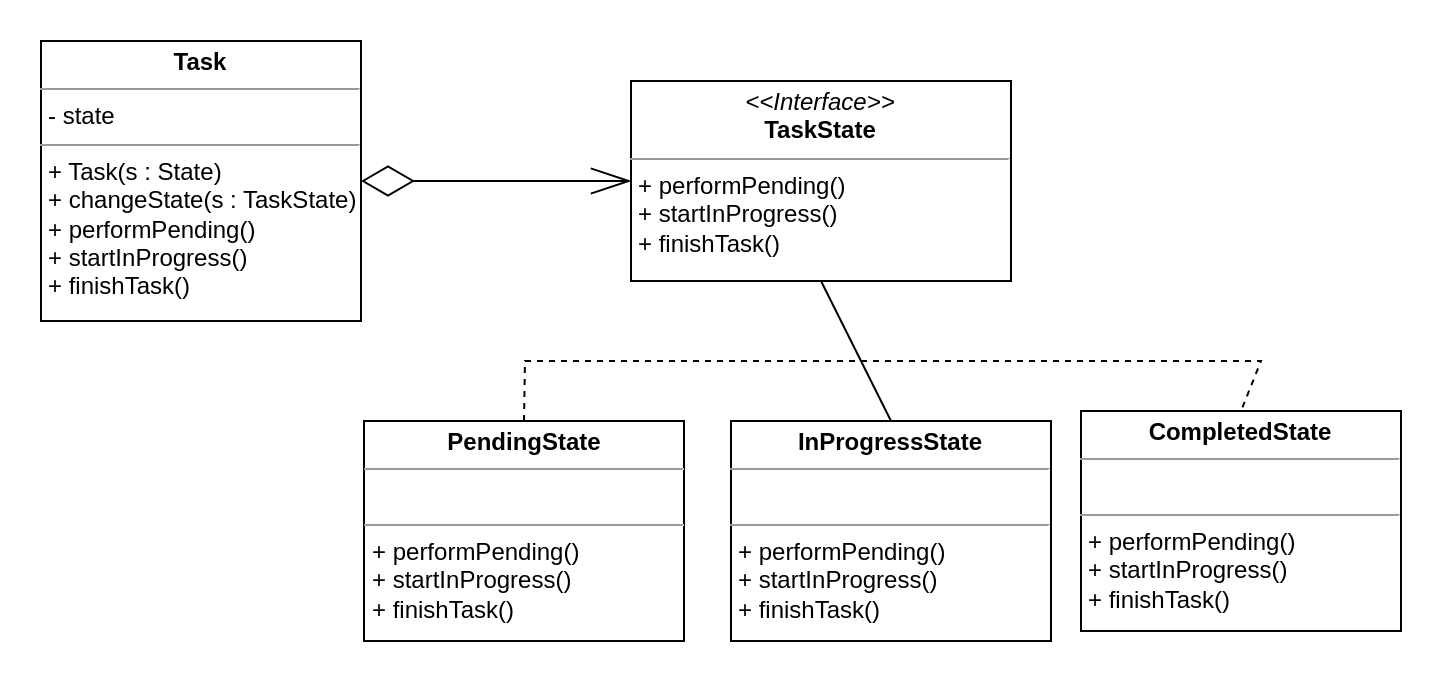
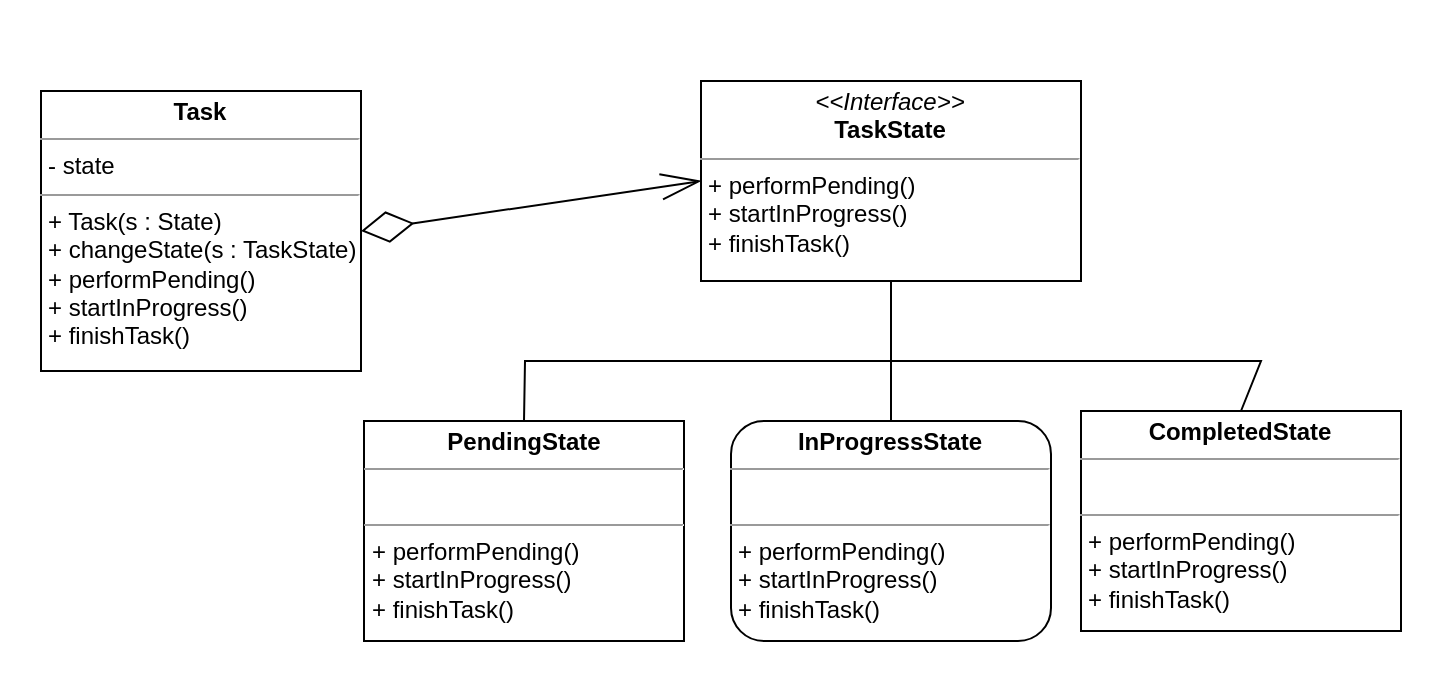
  <mxCell id="0" />
  <mxCell id="1" parent="0" />
- <mxCell id="2" value="&lt;p style=&quot;margin:0px;margin-top:4px;text-align:center;&quot;&gt;&lt;b&gt;Task&lt;/b&gt;&lt;/p&gt;&lt;hr size=&quot;1&quot;&gt;&lt;p style=&quot;margin:0px;margin-left:4px;&quot;&gt;- state&lt;/p&gt;&lt;hr size=&quot;1&quot;&gt;&lt;p style=&quot;margin:0px;margin-left:4px;&quot;&gt;+ Task(s : State)&lt;/p&gt;&lt;p style=&quot;margin:0px;margin-left:4px;&quot;&gt;+ changeState(s : TaskState)&lt;/p&gt;&lt;p style=&quot;border-color: var(--border-color); margin: 0px 0px 0px 4px;&quot;&gt;+ performPending()&lt;/p&gt;&lt;p style=&quot;border-color: var(--border-color); margin: 0px 0px 0px 4px;&quot;&gt;+ startInProgress()&lt;/p&gt;&lt;p style=&quot;border-color: var(--border-color); margin: 0px 0px 0px 4px;&quot;&gt;+ finishTask()&lt;/p&gt;" style="verticalAlign=top;align=left;overflow=fill;fontSize=12;fontFamily=Helvetica;html=1;whiteSpace=wrap;" parent="1" vertex="1"><mxGeometry x="20" y="20" width="160" height="140" as="geometry" /></mxCell>
- <mxCell id="3" value="&lt;p style=&quot;margin:0px;margin-top:4px;text-align:center;&quot;&gt;&lt;i&gt;&amp;lt;&amp;lt;Interface&amp;gt;&amp;gt;&lt;/i&gt;&lt;br&gt;&lt;b&gt;TaskState&lt;/b&gt;&lt;/p&gt;&lt;hr size=&quot;1&quot;&gt;&lt;p style=&quot;border-color: var(--border-color); margin: 0px 0px 0px 4px;&quot;&gt;+ performPending()&lt;/p&gt;&lt;p style=&quot;border-color: var(--border-color); margin: 0px 0px 0px 4px;&quot;&gt;+ startInProgress()&lt;/p&gt;&lt;p style=&quot;border-color: var(--border-color); margin: 0px 0px 0px 4px;&quot;&gt;+ finishTask()&lt;/p&gt;&lt;p style=&quot;border-color: var(--border-color); margin: 0px 0px 0px 4px;&quot;&gt;&lt;br&gt;&lt;/p&gt;" style="verticalAlign=top;align=left;overflow=fill;fontSize=12;fontFamily=Helvetica;html=1;whiteSpace=wrap;" parent="1" vertex="1"><mxGeometry x="315" y="40" width="190" height="100" as="geometry" /></mxCell>
+ <mxCell id="2" value="&lt;p style=&quot;margin:0px;margin-top:4px;text-align:center;&quot;&gt;&lt;b&gt;Task&lt;/b&gt;&lt;/p&gt;&lt;hr size=&quot;1&quot;&gt;&lt;p style=&quot;margin:0px;margin-left:4px;&quot;&gt;- state&lt;/p&gt;&lt;hr size=&quot;1&quot;&gt;&lt;p style=&quot;margin:0px;margin-left:4px;&quot;&gt;+ Task(s : State)&lt;/p&gt;&lt;p style=&quot;margin:0px;margin-left:4px;&quot;&gt;+ changeState(s : TaskState)&lt;/p&gt;&lt;p style=&quot;border-color: var(--border-color); margin: 0px 0px 0px 4px;&quot;&gt;+ performPending()&lt;/p&gt;&lt;p style=&quot;border-color: var(--border-color); margin: 0px 0px 0px 4px;&quot;&gt;+ startInProgress()&lt;/p&gt;&lt;p style=&quot;border-color: var(--border-color); margin: 0px 0px 0px 4px;&quot;&gt;+ finishTask()&lt;/p&gt;" style="verticalAlign=top;align=left;overflow=fill;fontSize=12;fontFamily=Helvetica;html=1;whiteSpace=wrap;" parent="1" vertex="1"><mxGeometry x="20" y="45" width="160" height="140" as="geometry" /></mxCell>
+ <mxCell id="3" value="&lt;p style=&quot;margin:0px;margin-top:4px;text-align:center;&quot;&gt;&lt;i&gt;&amp;lt;&amp;lt;Interface&amp;gt;&amp;gt;&lt;/i&gt;&lt;br&gt;&lt;b&gt;TaskState&lt;/b&gt;&lt;/p&gt;&lt;hr size=&quot;1&quot;&gt;&lt;p style=&quot;border-color: var(--border-color); margin: 0px 0px 0px 4px;&quot;&gt;+ performPending()&lt;/p&gt;&lt;p style=&quot;border-color: var(--border-color); margin: 0px 0px 0px 4px;&quot;&gt;+ startInProgress()&lt;/p&gt;&lt;p style=&quot;border-color: var(--border-color); margin: 0px 0px 0px 4px;&quot;&gt;+ finishTask()&lt;/p&gt;&lt;p style=&quot;border-color: var(--border-color); margin: 0px 0px 0px 4px;&quot;&gt;&lt;br&gt;&lt;/p&gt;" style="verticalAlign=top;align=left;overflow=fill;fontSize=12;fontFamily=Helvetica;html=1;whiteSpace=wrap;" parent="1" vertex="1"><mxGeometry x="350" y="40" width="190" height="100" as="geometry" /></mxCell>
  <mxCell id="4" value="&lt;p style=&quot;margin:0px;margin-top:4px;text-align:center;&quot;&gt;&lt;b&gt;PendingState&lt;/b&gt;&lt;/p&gt;&lt;hr size=&quot;1&quot;&gt;&lt;p style=&quot;margin:0px;margin-left:4px;&quot;&gt;&lt;br&gt;&lt;/p&gt;&lt;hr size=&quot;1&quot;&gt;&lt;p style=&quot;border-color: var(--border-color); margin: 0px 0px 0px 4px;&quot;&gt;+ performPending()&lt;/p&gt;&lt;p style=&quot;border-color: var(--border-color); margin: 0px 0px 0px 4px;&quot;&gt;+ startInProgress()&lt;/p&gt;&lt;p style=&quot;border-color: var(--border-color); margin: 0px 0px 0px 4px;&quot;&gt;+ finishTask()&lt;/p&gt;" style="verticalAlign=top;align=left;overflow=fill;fontSize=12;fontFamily=Helvetica;html=1;whiteSpace=wrap;" parent="1" vertex="1"><mxGeometry x="181.5" y="210" width="160" height="110" as="geometry" /></mxCell>
- <mxCell id="5" value="&lt;p style=&quot;margin:0px;margin-top:4px;text-align:center;&quot;&gt;&lt;b&gt;InProgressState&lt;/b&gt;&lt;/p&gt;&lt;hr size=&quot;1&quot;&gt;&lt;p style=&quot;margin:0px;margin-left:4px;&quot;&gt;&lt;br&gt;&lt;/p&gt;&lt;hr size=&quot;1&quot;&gt;&lt;p style=&quot;border-color: var(--border-color); margin: 0px 0px 0px 4px;&quot;&gt;+ performPending()&lt;/p&gt;&lt;p style=&quot;border-color: var(--border-color); margin: 0px 0px 0px 4px;&quot;&gt;+ startInProgress()&lt;/p&gt;&lt;p style=&quot;border-color: var(--border-color); margin: 0px 0px 0px 4px;&quot;&gt;+ finishTask()&lt;/p&gt;" style="verticalAlign=top;align=left;overflow=fill;fontSize=12;fontFamily=Helvetica;html=1;whiteSpace=wrap;" parent="1" vertex="1"><mxGeometry x="365" y="210" width="160" height="110" as="geometry" /></mxCell>
+ <mxCell id="5" value="&lt;p style=&quot;margin:0px;margin-top:4px;text-align:center;&quot;&gt;&lt;b&gt;InProgressState&lt;/b&gt;&lt;/p&gt;&lt;hr size=&quot;1&quot;&gt;&lt;p style=&quot;margin:0px;margin-left:4px;&quot;&gt;&lt;br&gt;&lt;/p&gt;&lt;hr size=&quot;1&quot;&gt;&lt;p style=&quot;border-color: var(--border-color); margin: 0px 0px 0px 4px;&quot;&gt;+ performPending()&lt;/p&gt;&lt;p style=&quot;border-color: var(--border-color); margin: 0px 0px 0px 4px;&quot;&gt;+ startInProgress()&lt;/p&gt;&lt;p style=&quot;border-color: var(--border-color); margin: 0px 0px 0px 4px;&quot;&gt;+ finishTask()&lt;/p&gt;" style="verticalAlign=top;align=left;overflow=fill;fontSize=12;fontFamily=Helvetica;html=1;whiteSpace=wrap;rounded=1;" parent="1" vertex="1"><mxGeometry x="365" y="210" width="160" height="110" as="geometry" /></mxCell>
  <mxCell id="6" value="&lt;p style=&quot;margin:0px;margin-top:4px;text-align:center;&quot;&gt;&lt;b&gt;CompletedState&lt;/b&gt;&lt;/p&gt;&lt;hr size=&quot;1&quot;&gt;&lt;p style=&quot;margin:0px;margin-left:4px;&quot;&gt;&lt;br&gt;&lt;/p&gt;&lt;hr size=&quot;1&quot;&gt;&lt;p style=&quot;border-color: var(--border-color); margin: 0px 0px 0px 4px;&quot;&gt;+ performPending()&lt;/p&gt;&lt;p style=&quot;border-color: var(--border-color); margin: 0px 0px 0px 4px;&quot;&gt;+ startInProgress()&lt;/p&gt;&lt;p style=&quot;border-color: var(--border-color); margin: 0px 0px 0px 4px;&quot;&gt;+ finishTask()&lt;/p&gt;" style="verticalAlign=top;align=left;overflow=fill;fontSize=12;fontFamily=Helvetica;html=1;whiteSpace=wrap;" parent="1" vertex="1"><mxGeometry x="540" y="205" width="160" height="110" as="geometry" /></mxCell>
  <mxCell id="7" value="" style="endArrow=diamondThin;endFill=0;endSize=24;html=1;rounded=0;entryX=1;entryY=0.5;entryDx=0;entryDy=0;exitX=0;exitY=0.5;exitDx=0;exitDy=0;startArrow=openThin;startFill=0;startSize=18;" parent="1" source="3" target="2" edge="1"><mxGeometry width="160" relative="1" as="geometry"><mxPoint x="180" y="150" as="sourcePoint" /><mxPoint x="340" y="150" as="targetPoint" /></mxGeometry></mxCell>
  <mxCell id="8" value="" style="endArrow=none;endFill=0;endSize=12;html=1;rounded=0;exitX=0.5;exitY=0;exitDx=0;exitDy=0;entryX=0.5;entryY=1;entryDx=0;entryDy=0;" parent="1" source="5" target="3" edge="1"><mxGeometry width="160" relative="1" as="geometry"><mxPoint x="430" y="150" as="sourcePoint" /><mxPoint x="590" y="150" as="targetPoint" /></mxGeometry></mxCell>
- <mxCell id="9" value="" style="endArrow=none;html=1;rounded=0;exitX=0.5;exitY=0;exitDx=0;exitDy=0;entryX=0.5;entryY=0;entryDx=0;entryDy=0;dashed=1;" parent="1" source="4" target="6" edge="1"><mxGeometry width="50" height="50" relative="1" as="geometry"><mxPoint x="480" y="170" as="sourcePoint" /><mxPoint x="530" y="120" as="targetPoint" /><Array as="points"><mxPoint x="262" y="180" /><mxPoint x="630" y="180" /></Array></mxGeometry></mxCell>
+ <mxCell id="9" value="" style="endArrow=none;html=1;rounded=0;exitX=0.5;exitY=0;exitDx=0;exitDy=0;entryX=0.5;entryY=0;entryDx=0;entryDy=0;" parent="1" source="4" target="6" edge="1"><mxGeometry width="50" height="50" relative="1" as="geometry"><mxPoint x="480" y="170" as="sourcePoint" /><mxPoint x="530" y="120" as="targetPoint" /><Array as="points"><mxPoint x="262" y="180" /><mxPoint x="630" y="180" /></Array></mxGeometry></mxCell>
